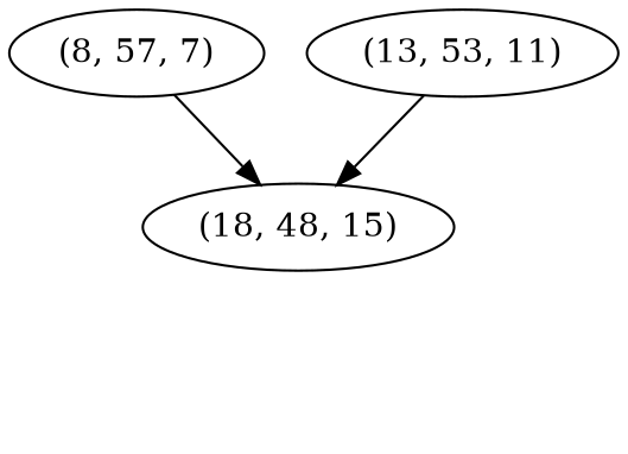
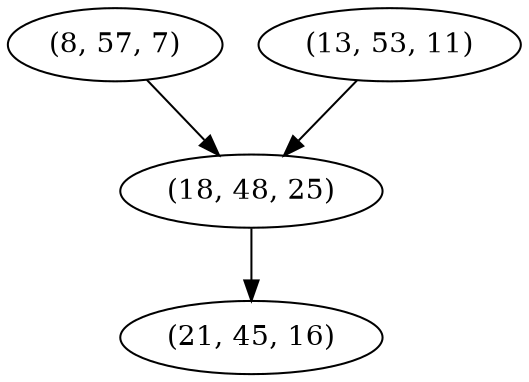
  digraph {
    "(8, 57, 7)"
-   "(18, 48, 15)"
+   "(18, 48, 15)" [label="(18, 48, 25)"]
    "(13, 53, 11)"
+   "(21, 45, 16)"
    "(8, 57, 7)" -> "(18, 48, 15)"
+   "(18, 48, 15)" -> "(21, 45, 16)"
    "(13, 53, 11)" -> "(18, 48, 15)"
  }
